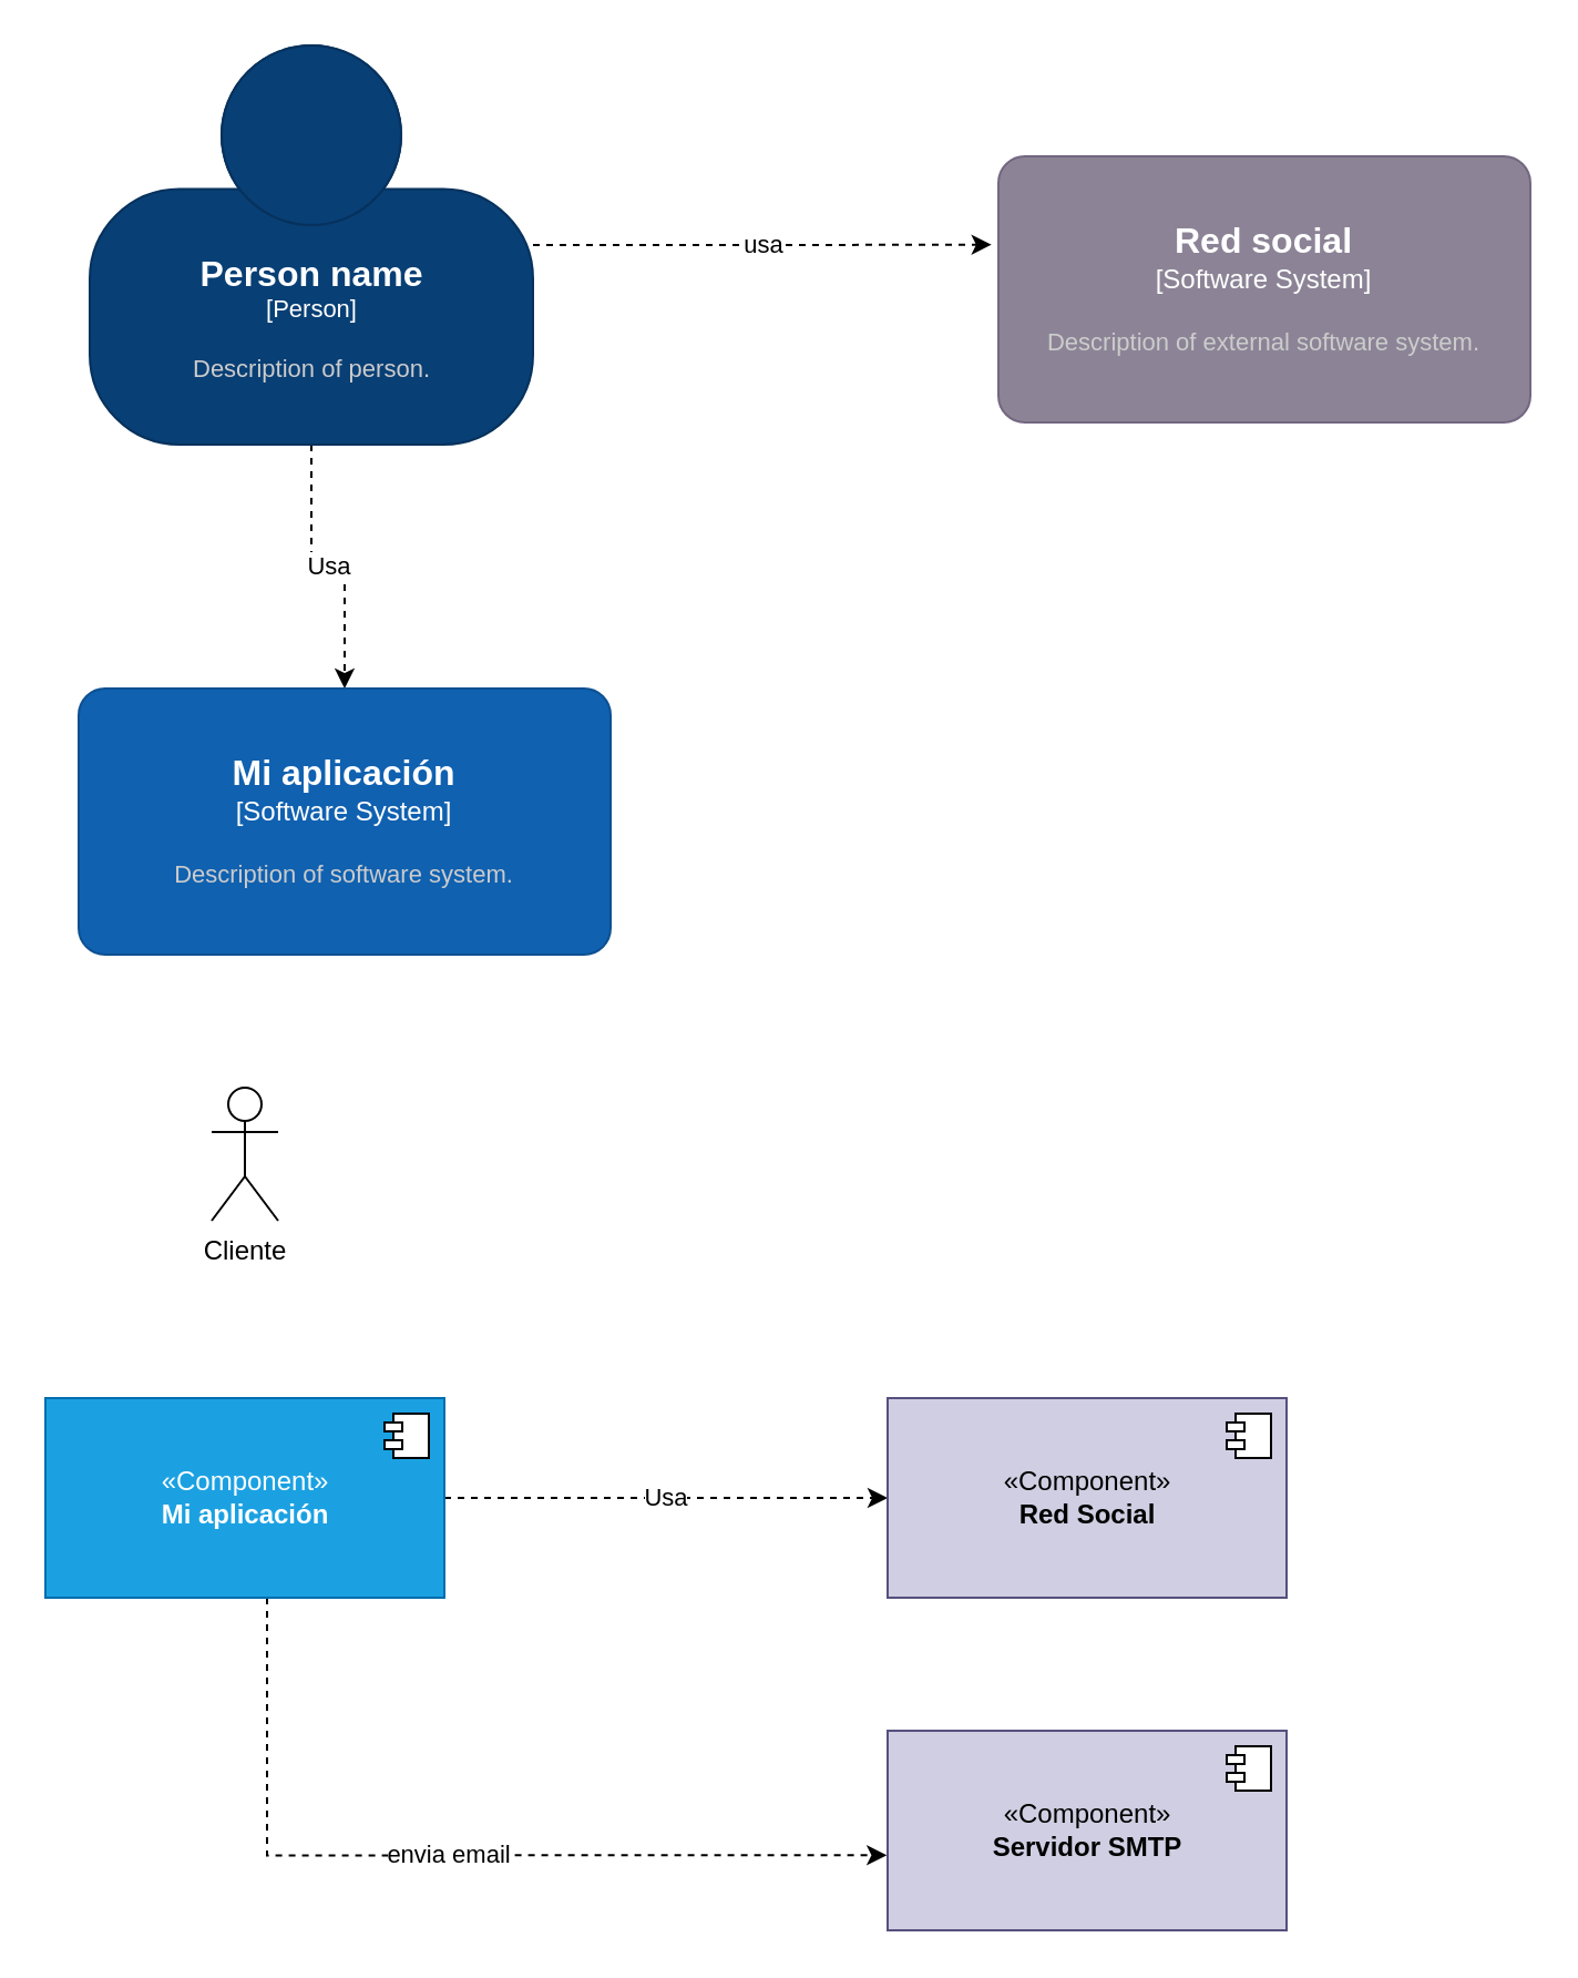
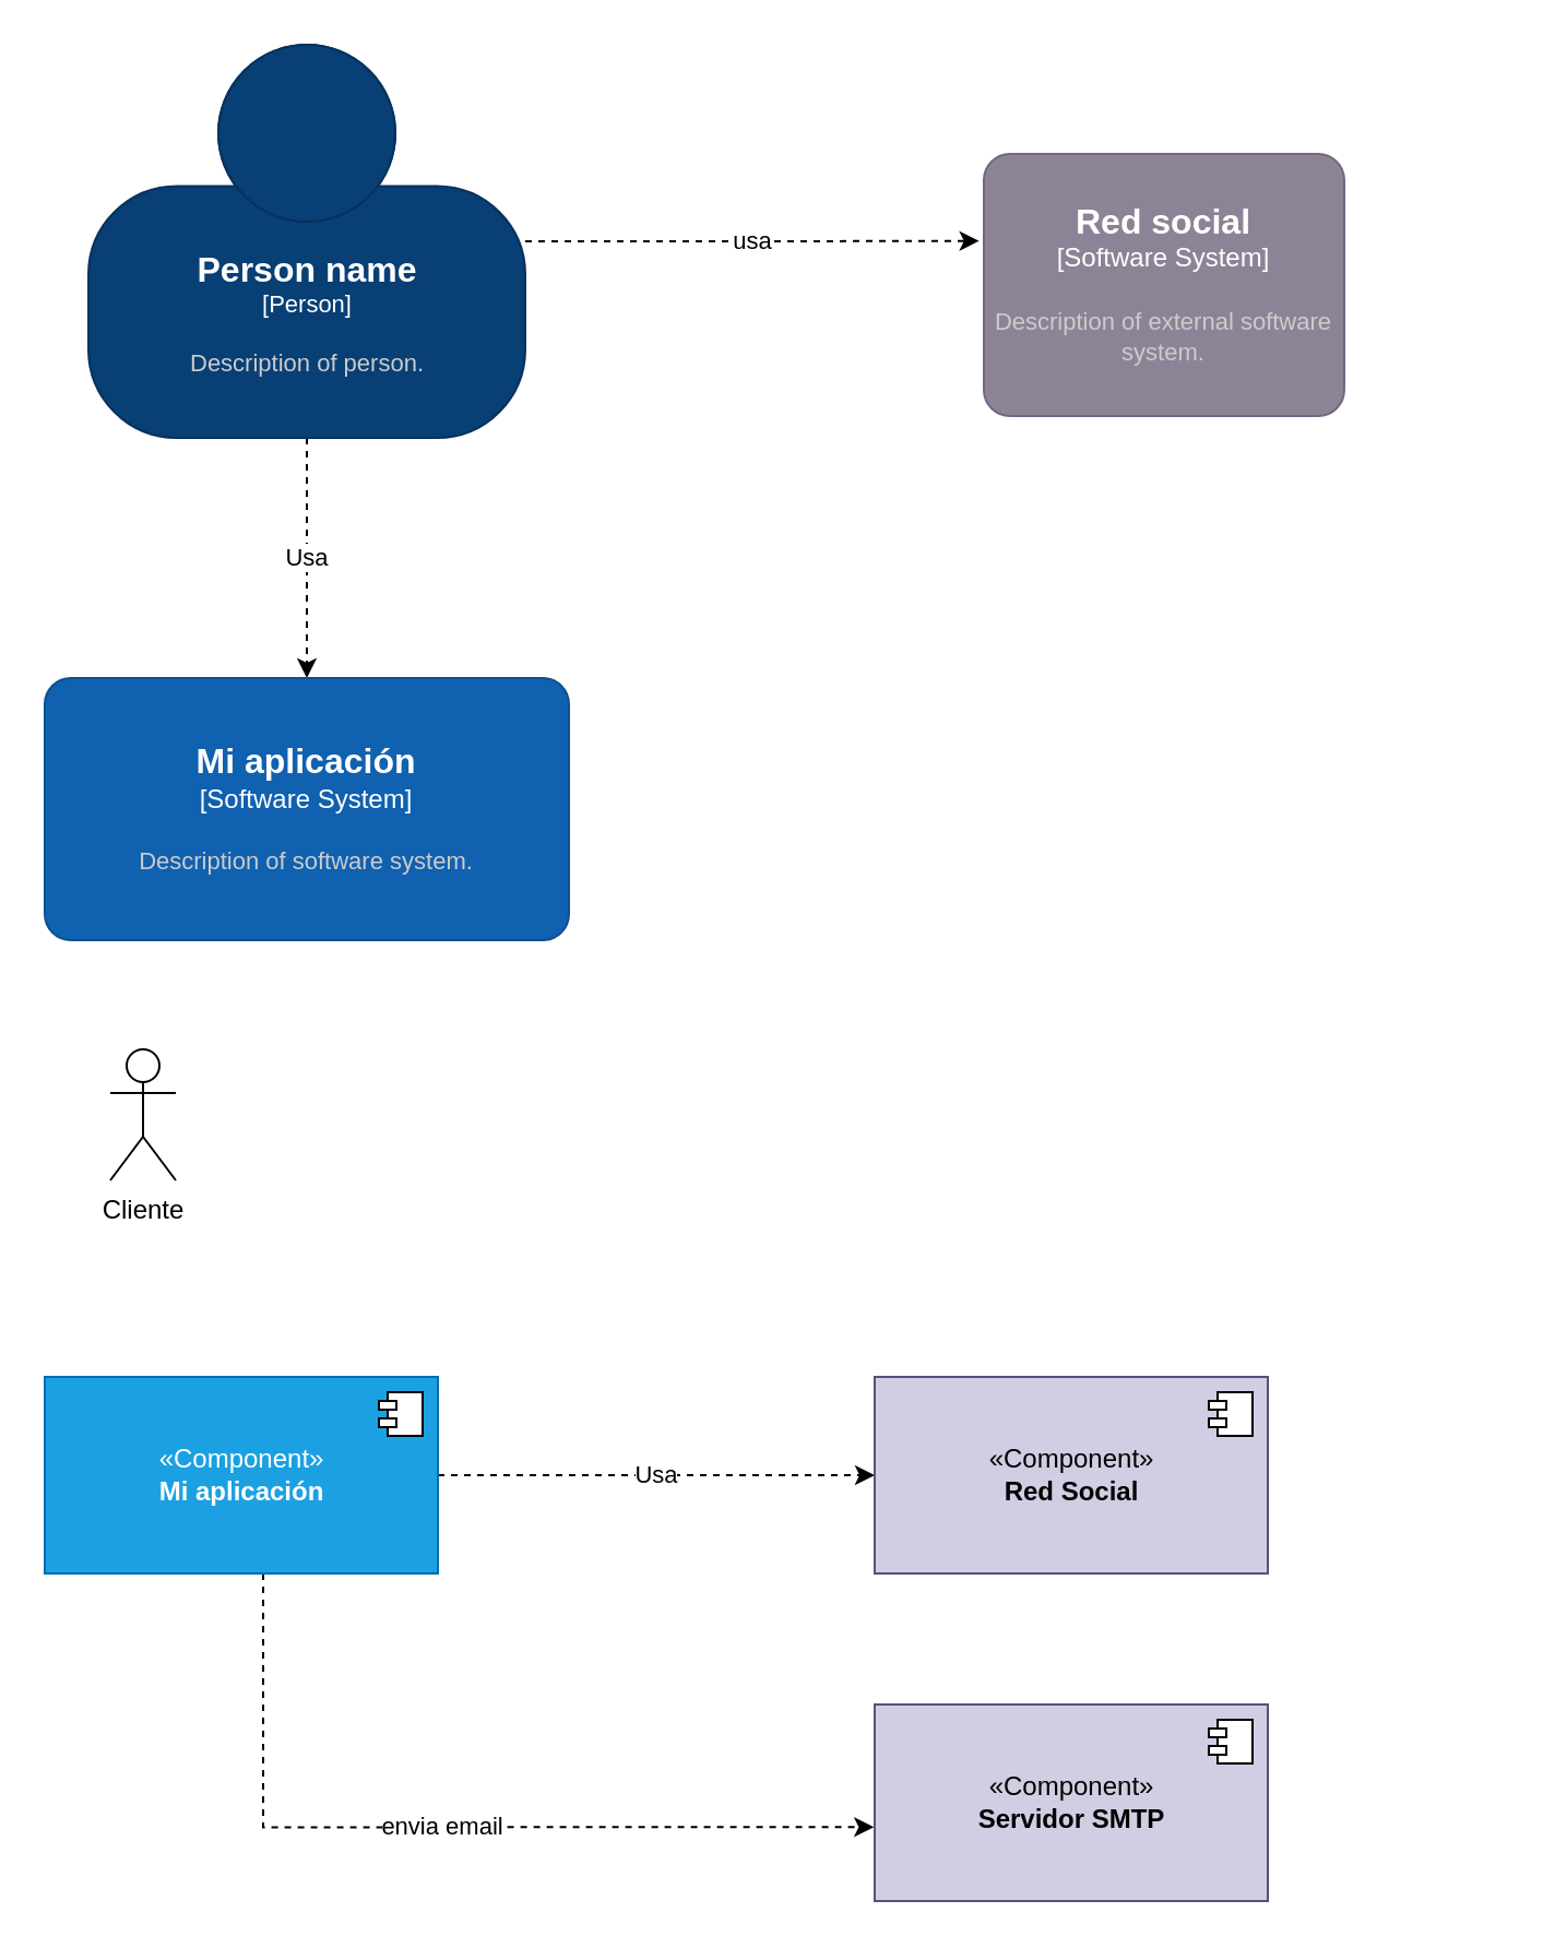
  <mxCell id="0" />
  <mxCell id="1" parent="0" />
  <mxCell id="2" value="Usa" style="edgeStyle=orthogonalEdgeStyle;rounded=0;orthogonalLoop=1;jettySize=auto;html=1;entryX=0.5;entryY=0;entryDx=0;entryDy=0;entryPerimeter=0;dashed=1;" parent="1" source="4" target="5" edge="1"><mxGeometry relative="1" as="geometry" /></mxCell>
  <mxCell id="3" value="usa" style="edgeStyle=orthogonalEdgeStyle;rounded=0;orthogonalLoop=1;jettySize=auto;html=1;entryX=-0.013;entryY=0.332;entryDx=0;entryDy=0;entryPerimeter=0;dashed=1;" parent="1" source="4" target="6" edge="1"><mxGeometry relative="1" as="geometry" /></mxCell>
  <mxCell id="4" value="&lt;font style=&quot;font-size: 16px&quot;&gt;&lt;b&gt;Person name&lt;/b&gt;&lt;/font&gt;&lt;div&gt;[Person]&lt;/div&gt;&lt;br&gt;&lt;div&gt;&lt;font style=&quot;font-size: 11px&quot;&gt;&lt;font color=&quot;#cccccc&quot;&gt;Description of person.&lt;/font&gt;&lt;/div&gt;" style="html=1;fontSize=11;dashed=0;whitespace=wrap;fillColor=#083F75;strokeColor=#06315C;fontColor=#ffffff;shape=mxgraph.c4.person2;align=center;metaEdit=1;points=[[0.5,0,0],[1,0.5,0],[1,0.75,0],[0.75,1,0],[0.5,1,0],[0.25,1,0],[0,0.75,0],[0,0.5,0]];resizable=0;" parent="1" vertex="1"><mxGeometry x="40" y="20" width="200" height="180" as="geometry" /></mxCell>
- <mxCell id="5" value="&lt;font style=&quot;font-size: 16px&quot;&gt;&lt;b&gt;Mi aplicación&lt;/b&gt;&lt;/font&gt;&lt;div&gt;[Software System]&lt;/div&gt;&lt;br&gt;&lt;div&gt;&lt;font style=&quot;font-size: 11px&quot;&gt;&lt;font color=&quot;#cccccc&quot;&gt;Description of software system.&lt;/font&gt;&lt;/div&gt;" style="rounded=1;whiteSpace=wrap;html=1;labelBackgroundColor=none;fillColor=#1061B0;fontColor=#ffffff;align=center;arcSize=10;strokeColor=#0D5091;metaEdit=1;resizable=0;points=[[0.25,0,0],[0.5,0,0],[0.75,0,0],[1,0.25,0],[1,0.5,0],[1,0.75,0],[0.75,1,0],[0.5,1,0],[0.25,1,0],[0,0.75,0],[0,0.5,0],[0,0.25,0]];" parent="1" vertex="1"><mxGeometry x="35" y="310" width="240" height="120" as="geometry" /></mxCell>
- <mxCell id="6" value="&lt;font style=&quot;font-size: 16px&quot;&gt;&lt;b&gt;Red social&#10;&lt;/b&gt;&lt;/font&gt;&lt;div&gt;[Software System]&lt;/div&gt;&lt;br&gt;&lt;div&gt;&lt;font style=&quot;font-size: 11px&quot;&gt;&lt;font color=&quot;#cccccc&quot;&gt;Description of external software system.&lt;/font&gt;&lt;/div&gt;" style="rounded=1;whiteSpace=wrap;html=1;labelBackgroundColor=none;fillColor=#8C8496;fontColor=#ffffff;align=center;arcSize=10;strokeColor=#736782;metaEdit=1;resizable=0;points=[[0.25,0,0],[0.5,0,0],[0.75,0,0],[1,0.25,0],[1,0.5,0],[1,0.75,0],[0.75,1,0],[0.5,1,0],[0.25,1,0],[0,0.75,0],[0,0.5,0],[0,0.25,0]];" parent="1" vertex="1"><mxGeometry x="450" y="70" width="240" height="120" as="geometry" /></mxCell>
+ <mxCell id="5" value="&lt;font style=&quot;font-size: 16px&quot;&gt;&lt;b&gt;Mi aplicación&lt;/b&gt;&lt;/font&gt;&lt;div&gt;[Software System]&lt;/div&gt;&lt;br&gt;&lt;div&gt;&lt;font style=&quot;font-size: 11px&quot;&gt;&lt;font color=&quot;#cccccc&quot;&gt;Description of software system.&lt;/font&gt;&lt;/div&gt;" style="rounded=1;whiteSpace=wrap;html=1;labelBackgroundColor=none;fillColor=#1061B0;fontColor=#ffffff;align=center;arcSize=10;strokeColor=#0D5091;metaEdit=1;resizable=0;points=[[0.25,0,0],[0.5,0,0],[0.75,0,0],[1,0.25,0],[1,0.5,0],[1,0.75,0],[0.75,1,0],[0.5,1,0],[0.25,1,0],[0,0.75,0],[0,0.5,0],[0,0.25,0]];" parent="1" vertex="1"><mxGeometry x="20" y="310" width="240" height="120" as="geometry" /></mxCell>
+ <mxCell id="6" value="&lt;font style=&quot;font-size: 16px&quot;&gt;&lt;b&gt;Red social&#10;&lt;/b&gt;&lt;/font&gt;&lt;div&gt;[Software System]&lt;/div&gt;&lt;br&gt;&lt;div&gt;&lt;font style=&quot;font-size: 11px&quot;&gt;&lt;font color=&quot;#cccccc&quot;&gt;Description of external software system.&lt;/font&gt;&lt;/div&gt;" style="rounded=1;whiteSpace=wrap;html=1;labelBackgroundColor=none;fillColor=#8C8496;fontColor=#ffffff;align=center;arcSize=10;strokeColor=#736782;metaEdit=1;resizable=0;points=[[0.25,0,0],[0.5,0,0],[0.75,0,0],[1,0.25,0],[1,0.5,0],[1,0.75,0],[0.75,1,0],[0.5,1,0],[0.25,1,0],[0,0.75,0],[0,0.5,0],[0,0.25,0]];" parent="1" vertex="1"><mxGeometry x="450" y="70" width="165" height="120" as="geometry" /></mxCell>
  <mxCell id="7" value="Usa" style="edgeStyle=orthogonalEdgeStyle;rounded=0;orthogonalLoop=1;jettySize=auto;html=1;entryX=0;entryY=0.5;entryDx=0;entryDy=0;dashed=1;" parent="1" source="9" target="11" edge="1"><mxGeometry relative="1" as="geometry" /></mxCell>
  <mxCell id="8" value="envia email" style="edgeStyle=orthogonalEdgeStyle;rounded=0;orthogonalLoop=1;jettySize=auto;html=1;entryX=-0.002;entryY=0.624;entryDx=0;entryDy=0;entryPerimeter=0;dashed=1;" parent="1" source="9" target="13" edge="1"><mxGeometry relative="1" as="geometry"><Array as="points"><mxPoint x="120" y="836" /></Array></mxGeometry></mxCell>
  <mxCell id="9" value="«Component»&lt;br&gt;&lt;b&gt;Mi aplicación&lt;/b&gt;" style="html=1;dropTarget=0;fillColor=#1ba1e2;strokeColor=#006EAF;fontColor=#ffffff;" parent="1" vertex="1"><mxGeometry x="20" y="630" width="180" height="90" as="geometry" /></mxCell>
  <mxCell id="10" value="" style="shape=module;jettyWidth=8;jettyHeight=4;" parent="9" vertex="1"><mxGeometry x="1" width="20" height="20" relative="1" as="geometry"><mxPoint x="-27" y="7" as="offset" /></mxGeometry></mxCell>
  <mxCell id="11" value="«Component»&lt;br&gt;&lt;b&gt;Red Social&lt;/b&gt;" style="html=1;dropTarget=0;fillColor=#d0cee2;strokeColor=#56517e;" parent="1" vertex="1"><mxGeometry x="400" y="630" width="180" height="90" as="geometry" /></mxCell>
  <mxCell id="12" value="" style="shape=module;jettyWidth=8;jettyHeight=4;" parent="11" vertex="1"><mxGeometry x="1" width="20" height="20" relative="1" as="geometry"><mxPoint x="-27" y="7" as="offset" /></mxGeometry></mxCell>
  <mxCell id="13" value="«Component»&lt;br&gt;&lt;b&gt;Servidor SMTP&lt;/b&gt;" style="html=1;dropTarget=0;fillColor=#d0cee2;strokeColor=#56517e;" parent="1" vertex="1"><mxGeometry x="400" y="780" width="180" height="90" as="geometry" /></mxCell>
  <mxCell id="14" value="" style="shape=module;jettyWidth=8;jettyHeight=4;" parent="13" vertex="1"><mxGeometry x="1" width="20" height="20" relative="1" as="geometry"><mxPoint x="-27" y="7" as="offset" /></mxGeometry></mxCell>
- <mxCell id="15" value="Cliente" style="shape=umlActor;verticalLabelPosition=bottom;verticalAlign=top;html=1;" parent="1" vertex="1"><mxGeometry x="95" y="490" width="30" height="60" as="geometry" /></mxCell>
+ <mxCell id="15" value="Cliente" style="shape=umlActor;verticalLabelPosition=bottom;verticalAlign=top;html=1;" parent="1" vertex="1"><mxGeometry x="50" y="480" width="30" height="60" as="geometry" /></mxCell>
